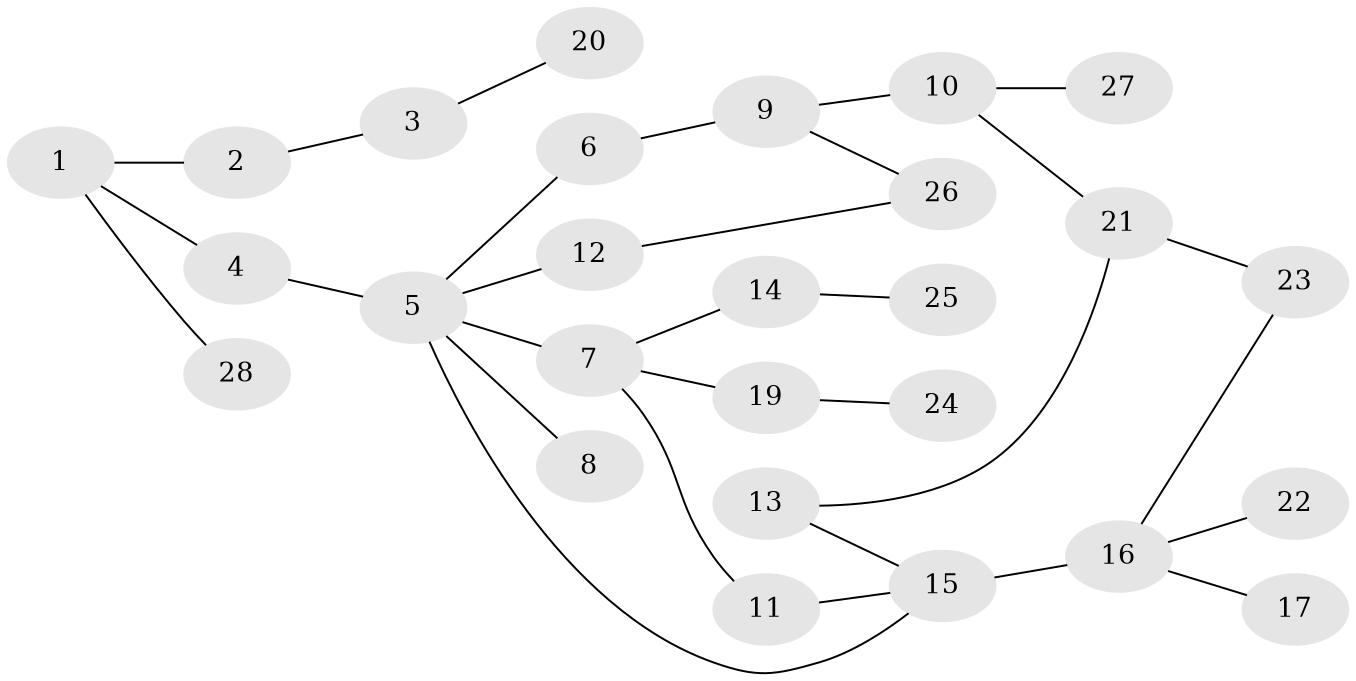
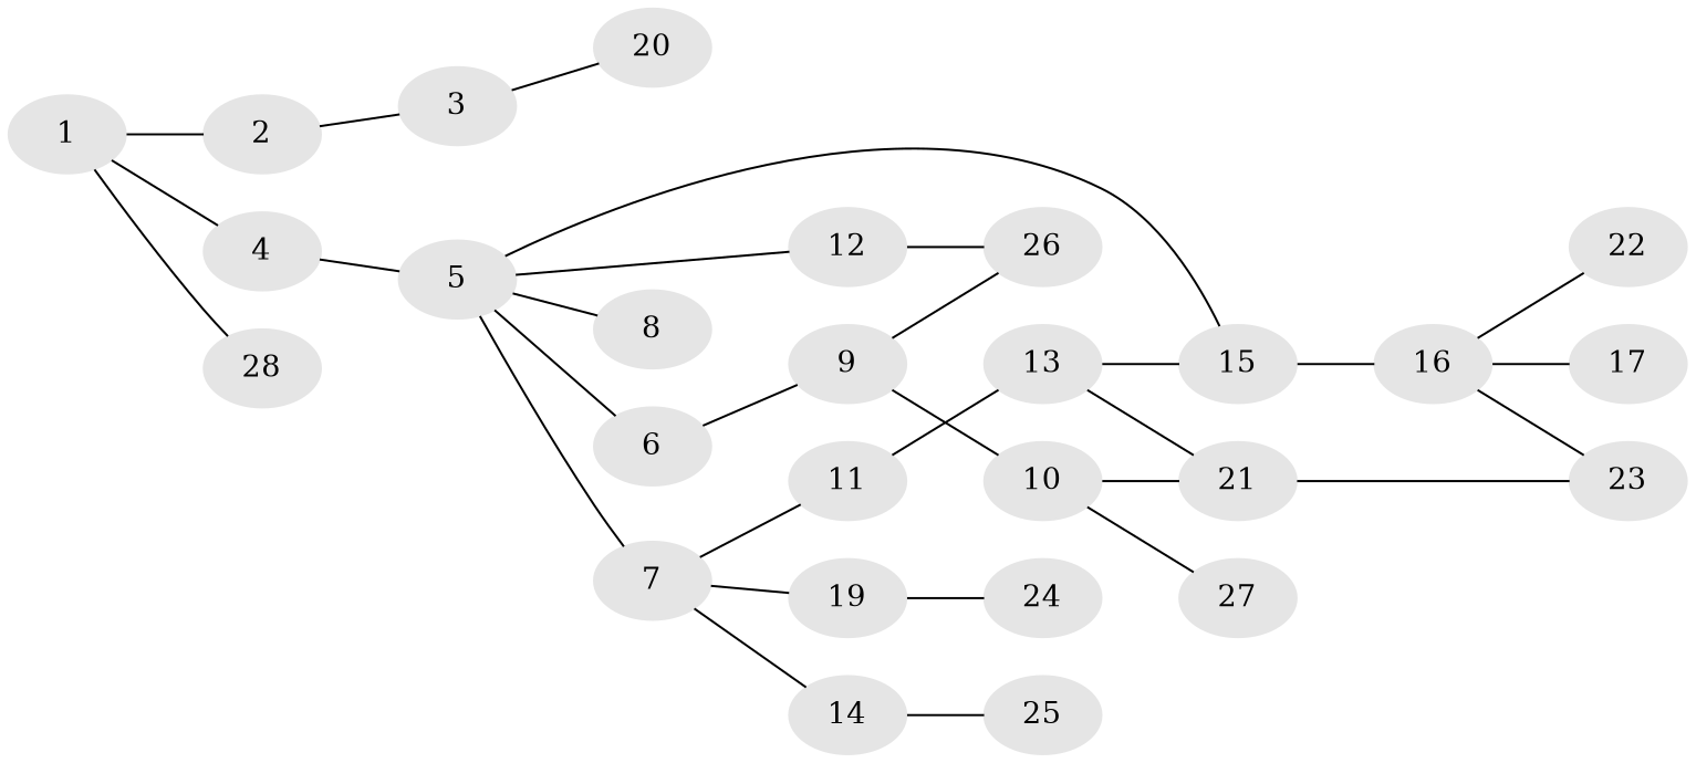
  graph {
    rankdir=LR
    node [color=gray90 style=filled]
    edge [weight=1.0]
    1
    2
    4
    n4 [label=28]
    3
    5
    20
    6
    7
    8
    12
    15
    9
    11
    14
    19
    26
    16
    10
    13
    25
    24
    21
    27
    23
    17
    22
    1 -- 2 [weight=4.0]
    1 -- 4
    1 -- n4
    2 -- 3
    4 -- 5
    3 -- 20
    5 -- 6
    5 -- 7
    5 -- 8
    5 -- 12
    5 -- 15
    6 -- 9
    7 -- 11
    7 -- 14
    7 -- 19
    12 -- 26
    15 -- 16
    9 -- 26 [weight=2.0]
    9 -- 10 [weight=2.0]
-   11 -- 15
+   11 -- 13
    14 -- 25
    19 -- 24
    16 -- 23
    16 -- 17
    16 -- 22
    10 -- 21 [weight=2.0]
    10 -- 27
    13 -- 15 [weight=2.0]
    13 -- 21
    21 -- 23
  }
